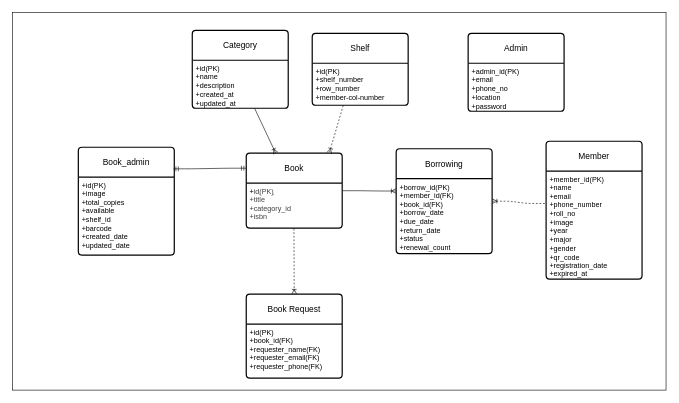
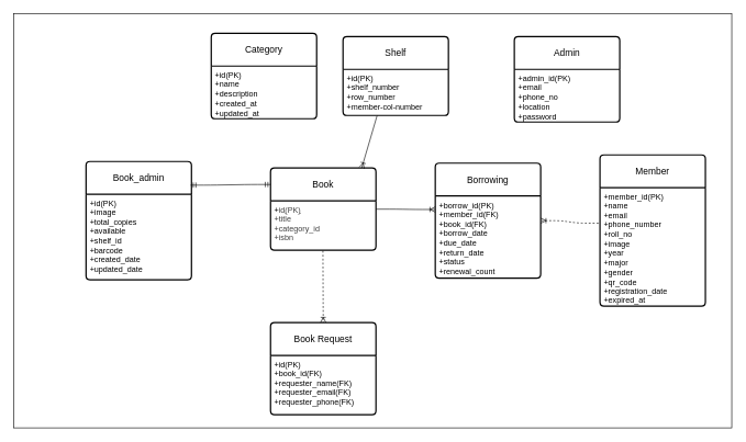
  <mxCell id="0" value="" />
  <mxCell id="1" parent="0" />
  <mxCell id="2" value="" style="whiteSpace=wrap;html=1;" parent="1" vertex="1"><mxGeometry x="20" y="20" width="1090" height="630" as="geometry" /></mxCell>
  <mxCell id="3" value="Book" style="swimlane;childLayout=stackLayout;horizontal=1;startSize=50;horizontalStack=0;rounded=1;fontSize=14;fontStyle=0;strokeWidth=2;resizeParent=0;resizeLast=1;shadow=0;dashed=0;align=center;arcSize=4;whiteSpace=wrap;html=1;" parent="1" vertex="1"><mxGeometry x="410" y="255" width="160" height="125" as="geometry"><mxRectangle x="120" y="-360" width="70" height="50" as="alternateBounds" /></mxGeometry></mxCell>
  <mxCell id="4" value="+&lt;span style=&quot;color: rgb(63, 63, 63); scrollbar-color: rgb(226, 226, 226) rgb(251, 251, 251);&quot;&gt;id&lt;/span&gt;&lt;u style=&quot;color: rgb(63, 63, 63); scrollbar-color: rgb(226, 226, 226) rgb(251, 251, 251);&quot;&gt;(&lt;/u&gt;&lt;span style=&quot;color: rgb(63, 63, 63); scrollbar-color: rgb(226, 226, 226) rgb(251, 251, 251);&quot;&gt;PK&lt;/span&gt;&lt;u style=&quot;color: rgb(63, 63, 63); scrollbar-color: rgb(226, 226, 226) rgb(251, 251, 251);&quot;&gt;)&lt;/u&gt;&lt;div style=&quot;color: rgb(63, 63, 63); scrollbar-color: rgb(226, 226, 226) rgb(251, 251, 251);&quot;&gt;+title&lt;/div&gt;&lt;div style=&quot;color: rgb(63, 63, 63); scrollbar-color: rgb(226, 226, 226) rgb(251, 251, 251);&quot;&gt;+category_id&lt;/div&gt;&lt;div style=&quot;color: rgb(63, 63, 63); scrollbar-color: rgb(226, 226, 226) rgb(251, 251, 251);&quot;&gt;+isbn&lt;/div&gt;&lt;div style=&quot;color: rgb(63, 63, 63); scrollbar-color: rgb(226, 226, 226) rgb(251, 251, 251);&quot;&gt;&lt;br&gt;&lt;/div&gt;&lt;div style=&quot;color: rgb(63, 63, 63); scrollbar-color: rgb(226, 226, 226) rgb(251, 251, 251);&quot;&gt;&lt;br style=&quot;color: rgb(63, 63, 63); scrollbar-color: rgb(226, 226, 226) rgb(251, 251, 251);&quot;&gt;&lt;/div&gt;" style="align=left;strokeColor=none;fillColor=none;spacingLeft=4;fontSize=12;verticalAlign=top;resizable=0;rotatable=0;part=1;html=1;" parent="3" vertex="1"><mxGeometry y="50" width="160" height="75" as="geometry" /></mxCell>
  <mxCell id="5" value="Member" style="swimlane;childLayout=stackLayout;horizontal=1;startSize=50;horizontalStack=0;rounded=1;fontSize=14;fontStyle=0;strokeWidth=2;resizeParent=0;resizeLast=1;shadow=0;dashed=0;align=center;arcSize=4;whiteSpace=wrap;html=1;" parent="1" vertex="1"><mxGeometry x="910" y="235" width="160" height="230" as="geometry"><mxRectangle x="650" y="-320" width="90" height="50" as="alternateBounds" /></mxGeometry></mxCell>
  <mxCell id="6" value="+member_id(PK)&lt;div&gt;+name&lt;/div&gt;&lt;div&gt;+email&lt;/div&gt;&lt;div&gt;+phone_number&lt;/div&gt;&lt;div&gt;+roll_no&lt;/div&gt;&lt;div&gt;+image&lt;/div&gt;&lt;div&gt;+year&lt;/div&gt;&lt;div&gt;+major&lt;/div&gt;&lt;div&gt;+gender&lt;/div&gt;&lt;div&gt;+qr_code&lt;/div&gt;&lt;div&gt;+registration_date&lt;/div&gt;&lt;div&gt;+expired_at&lt;/div&gt;" style="align=left;strokeColor=none;fillColor=none;spacingLeft=4;fontSize=12;verticalAlign=top;resizable=0;rotatable=0;part=1;html=1;" parent="5" vertex="1"><mxGeometry y="50" width="160" height="180" as="geometry" /></mxCell>
  <mxCell id="7" value="Borrowing" style="swimlane;childLayout=stackLayout;horizontal=1;startSize=50;horizontalStack=0;rounded=1;fontSize=14;fontStyle=0;strokeWidth=2;resizeParent=0;resizeLast=1;shadow=0;dashed=0;align=center;arcSize=4;whiteSpace=wrap;html=1;" parent="1" vertex="1"><mxGeometry x="660" y="247.5" width="160" height="175" as="geometry"><mxRectangle x="470" y="-320" width="100" height="50" as="alternateBounds" /></mxGeometry></mxCell>
  <mxCell id="8" value="&lt;div&gt;+borrow_id(PK)&lt;/div&gt;&lt;div&gt;+member_id(FK)&lt;/div&gt;&lt;div&gt;+book_id(FK)&lt;/div&gt;&lt;div&gt;+borrow_date&lt;/div&gt;&lt;div&gt;+due_date&lt;/div&gt;&lt;div&gt;+return_date&lt;/div&gt;&lt;div&gt;+status&lt;/div&gt;&lt;div&gt;+renewal_count&lt;/div&gt;" style="align=left;strokeColor=none;fillColor=none;spacingLeft=4;fontSize=12;verticalAlign=top;resizable=0;rotatable=0;part=1;html=1;" parent="7" vertex="1"><mxGeometry y="50" width="160" height="125" as="geometry" /></mxCell>
  <mxCell id="9" value="Book Request" style="swimlane;childLayout=stackLayout;horizontal=1;startSize=50;horizontalStack=0;rounded=1;fontSize=14;fontStyle=0;strokeWidth=2;resizeParent=0;resizeLast=1;shadow=0;dashed=0;align=center;arcSize=4;whiteSpace=wrap;html=1;" parent="1" vertex="1"><mxGeometry x="410" y="490" width="160" height="140" as="geometry"><mxRectangle x="290" y="-210" width="130" height="50" as="alternateBounds" /></mxGeometry></mxCell>
  <mxCell id="10" value="&lt;div&gt;+id(PK)&lt;/div&gt;+book_id(FK)&lt;div&gt;+requester_name(FK)&lt;/div&gt;&lt;div&gt;+requester_email(FK)&lt;/div&gt;&lt;div&gt;+requester_phone(FK)&lt;/div&gt;" style="align=left;strokeColor=none;fillColor=none;spacingLeft=4;fontSize=12;verticalAlign=top;resizable=0;rotatable=0;part=1;html=1;" parent="9" vertex="1"><mxGeometry y="50" width="160" height="90" as="geometry" /></mxCell>
  <mxCell id="11" value="Admin" style="swimlane;childLayout=stackLayout;horizontal=1;startSize=50;horizontalStack=0;rounded=1;fontSize=14;fontStyle=0;strokeWidth=2;resizeParent=0;resizeLast=1;shadow=0;dashed=0;align=center;arcSize=4;whiteSpace=wrap;html=1;" parent="1" vertex="1"><mxGeometry x="780" y="55" width="160" height="130" as="geometry"><mxRectangle x="470" y="-640" width="80" height="50" as="alternateBounds" /></mxGeometry></mxCell>
  <mxCell id="12" value="+admin_id(PK)&lt;div&gt;+email&lt;/div&gt;&lt;div&gt;+phone_no&lt;/div&gt;&lt;div&gt;+location&lt;/div&gt;&lt;div&gt;+password&lt;/div&gt;" style="align=left;strokeColor=none;fillColor=none;spacingLeft=4;fontSize=12;verticalAlign=top;resizable=0;rotatable=0;part=1;html=1;" parent="11" vertex="1"><mxGeometry y="50" width="160" height="80" as="geometry" /></mxCell>
  <mxCell id="13" value="" style="edgeStyle=entityRelationEdgeStyle;fontSize=12;html=1;endArrow=ERoneToMany;exitX=1;exitY=0.5;exitDx=0;exitDy=0;" parent="1" source="3" edge="1"><mxGeometry width="100" height="100" relative="1" as="geometry"><mxPoint x="950" y="630" as="sourcePoint" /><mxPoint x="660" y="318" as="targetPoint" /></mxGeometry></mxCell>
  <mxCell id="14" value="" style="edgeStyle=entityRelationEdgeStyle;fontSize=12;html=1;endArrow=ERoneToMany;entryX=1;entryY=0.5;entryDx=0;entryDy=0;exitX=-0.013;exitY=0.299;exitDx=0;exitDy=0;exitPerimeter=0;dashed=1;" parent="1" source="6" target="7" edge="1"><mxGeometry width="100" height="100" relative="1" as="geometry"><mxPoint x="950" y="630" as="sourcePoint" /><mxPoint x="1050" y="530" as="targetPoint" /><Array as="points"><mxPoint x="890" y="360" /></Array></mxGeometry></mxCell>
  <mxCell id="15" value="" style="fontSize=12;html=1;endArrow=ERoneToMany;exitX=0.497;exitY=1.01;exitDx=0;exitDy=0;exitPerimeter=0;entryX=0.5;entryY=0;entryDx=0;entryDy=0;dashed=1;" parent="1" source="4" target="9" edge="1"><mxGeometry width="100" height="100" relative="1" as="geometry"><mxPoint x="480" y="470" as="sourcePoint" /><mxPoint x="490" y="487" as="targetPoint" /></mxGeometry></mxCell>
  <mxCell id="16" value="Category" style="swimlane;childLayout=stackLayout;horizontal=1;startSize=50;horizontalStack=0;rounded=1;fontSize=14;fontStyle=0;strokeWidth=2;resizeParent=0;resizeLast=1;shadow=0;dashed=0;align=center;arcSize=4;whiteSpace=wrap;html=1;" parent="1" vertex="1"><mxGeometry x="320" y="50" width="160" height="130" as="geometry"><mxRectangle x="40" y="-590" width="100" height="50" as="alternateBounds" /></mxGeometry></mxCell>
  <mxCell id="17" value="+id(PK)&lt;div&gt;+name&lt;/div&gt;&lt;div&gt;+description&lt;/div&gt;&lt;div&gt;+created_at&lt;/div&gt;&lt;div&gt;+updated_at&lt;/div&gt;&lt;div&gt;&lt;br&gt;&lt;/div&gt;&lt;div&gt;&lt;br&gt;&lt;/div&gt;" style="align=left;strokeColor=none;fillColor=none;spacingLeft=4;fontSize=12;verticalAlign=top;resizable=0;rotatable=0;part=1;html=1;" parent="16" vertex="1"><mxGeometry y="50" width="160" height="80" as="geometry" /></mxCell>
  <mxCell id="18" value="Shelf" style="swimlane;childLayout=stackLayout;horizontal=1;startSize=50;horizontalStack=0;rounded=1;fontSize=14;fontStyle=0;strokeWidth=2;resizeParent=0;resizeLast=1;shadow=0;dashed=0;align=center;arcSize=4;whiteSpace=wrap;html=1;" parent="1" vertex="1"><mxGeometry x="520" y="55" width="160" height="120" as="geometry"><mxRectangle x="170" y="-590" width="90" height="50" as="alternateBounds" /></mxGeometry></mxCell>
  <mxCell id="19" value="+id(PK)&lt;br&gt;+shelf_number&lt;br&gt;+row_number&lt;div&gt;+member-col-number&lt;/div&gt;" style="align=left;strokeColor=none;fillColor=none;spacingLeft=4;fontSize=12;verticalAlign=top;resizable=0;rotatable=0;part=1;html=1;" parent="18" vertex="1"><mxGeometry y="50" width="160" height="70" as="geometry" /></mxCell>
- <mxCell id="20" value="" style="fontSize=12;html=1;endArrow=ERoneToMany;entryX=0.308;entryY=0.002;entryDx=0;entryDy=0;entryPerimeter=0;exitX=0.65;exitY=1.003;exitDx=0;exitDy=0;exitPerimeter=0;" parent="1" source="17" target="3" edge="1"><mxGeometry width="100" height="100" relative="1" as="geometry"><mxPoint x="470" y="130" as="sourcePoint" /><mxPoint x="470" y="174" as="targetPoint" /><Array as="points" /></mxGeometry></mxCell>
- <mxCell id="21" value="" style="fontSize=12;html=1;endArrow=ERoneToMany;exitX=0.323;exitY=1.006;exitDx=0;exitDy=0;exitPerimeter=0;entryX=0.865;entryY=-0.001;entryDx=0;entryDy=0;entryPerimeter=0;dashed=1;" parent="1" source="19" target="3" edge="1"><mxGeometry width="100" height="100" relative="1" as="geometry"><mxPoint x="492" y="266" as="sourcePoint" /><mxPoint x="470" y="100" as="targetPoint" /><Array as="points" /></mxGeometry></mxCell>
+ <mxCell id="21" value="" style="fontSize=12;html=1;endArrow=ERoneToMany;exitX=0.323;exitY=1.006;exitDx=0;exitDy=0;exitPerimeter=0;entryX=0.865;entryY=-0.001;entryDx=0;entryDy=0;entryPerimeter=0;" parent="1" source="19" target="3" edge="1"><mxGeometry width="100" height="100" relative="1" as="geometry"><mxPoint x="492" y="266" as="sourcePoint" /><mxPoint x="470" y="100" as="targetPoint" /><Array as="points" /></mxGeometry></mxCell>
  <mxCell id="22" value="Book_admin" style="swimlane;childLayout=stackLayout;horizontal=1;startSize=50;horizontalStack=0;rounded=1;fontSize=14;fontStyle=0;strokeWidth=2;resizeParent=0;resizeLast=1;shadow=0;dashed=0;align=center;arcSize=4;whiteSpace=wrap;html=1;" vertex="1" parent="1"><mxGeometry x="130" y="245" width="160" height="180" as="geometry" /></mxCell>
  <mxCell id="23" value="+id(PK)&lt;div&gt;+image&lt;/div&gt;&lt;div&gt;+total_copies&lt;/div&gt;&lt;div&gt;+available&lt;/div&gt;&lt;div&gt;+shelf_id&lt;/div&gt;&lt;div&gt;+barcode&lt;/div&gt;&lt;div&gt;+created_date&lt;/div&gt;&lt;div&gt;+updated_date&lt;/div&gt;&lt;div&gt;&lt;br&gt;&lt;/div&gt;" style="align=left;strokeColor=none;fillColor=none;spacingLeft=4;fontSize=12;verticalAlign=top;resizable=0;rotatable=0;part=1;html=1;" vertex="1" parent="22"><mxGeometry y="50" width="160" height="130" as="geometry" /></mxCell>
  <mxCell id="24" value="" style="edgeStyle=entityRelationEdgeStyle;fontSize=12;html=1;endArrow=ERmandOne;startArrow=ERmandOne;exitX=0.992;exitY=0.2;exitDx=0;exitDy=0;exitPerimeter=0;" edge="1" parent="1" source="22"><mxGeometry width="100" height="100" relative="1" as="geometry"><mxPoint x="310" y="380" as="sourcePoint" /><mxPoint x="410" y="280" as="targetPoint" /></mxGeometry></mxCell>
